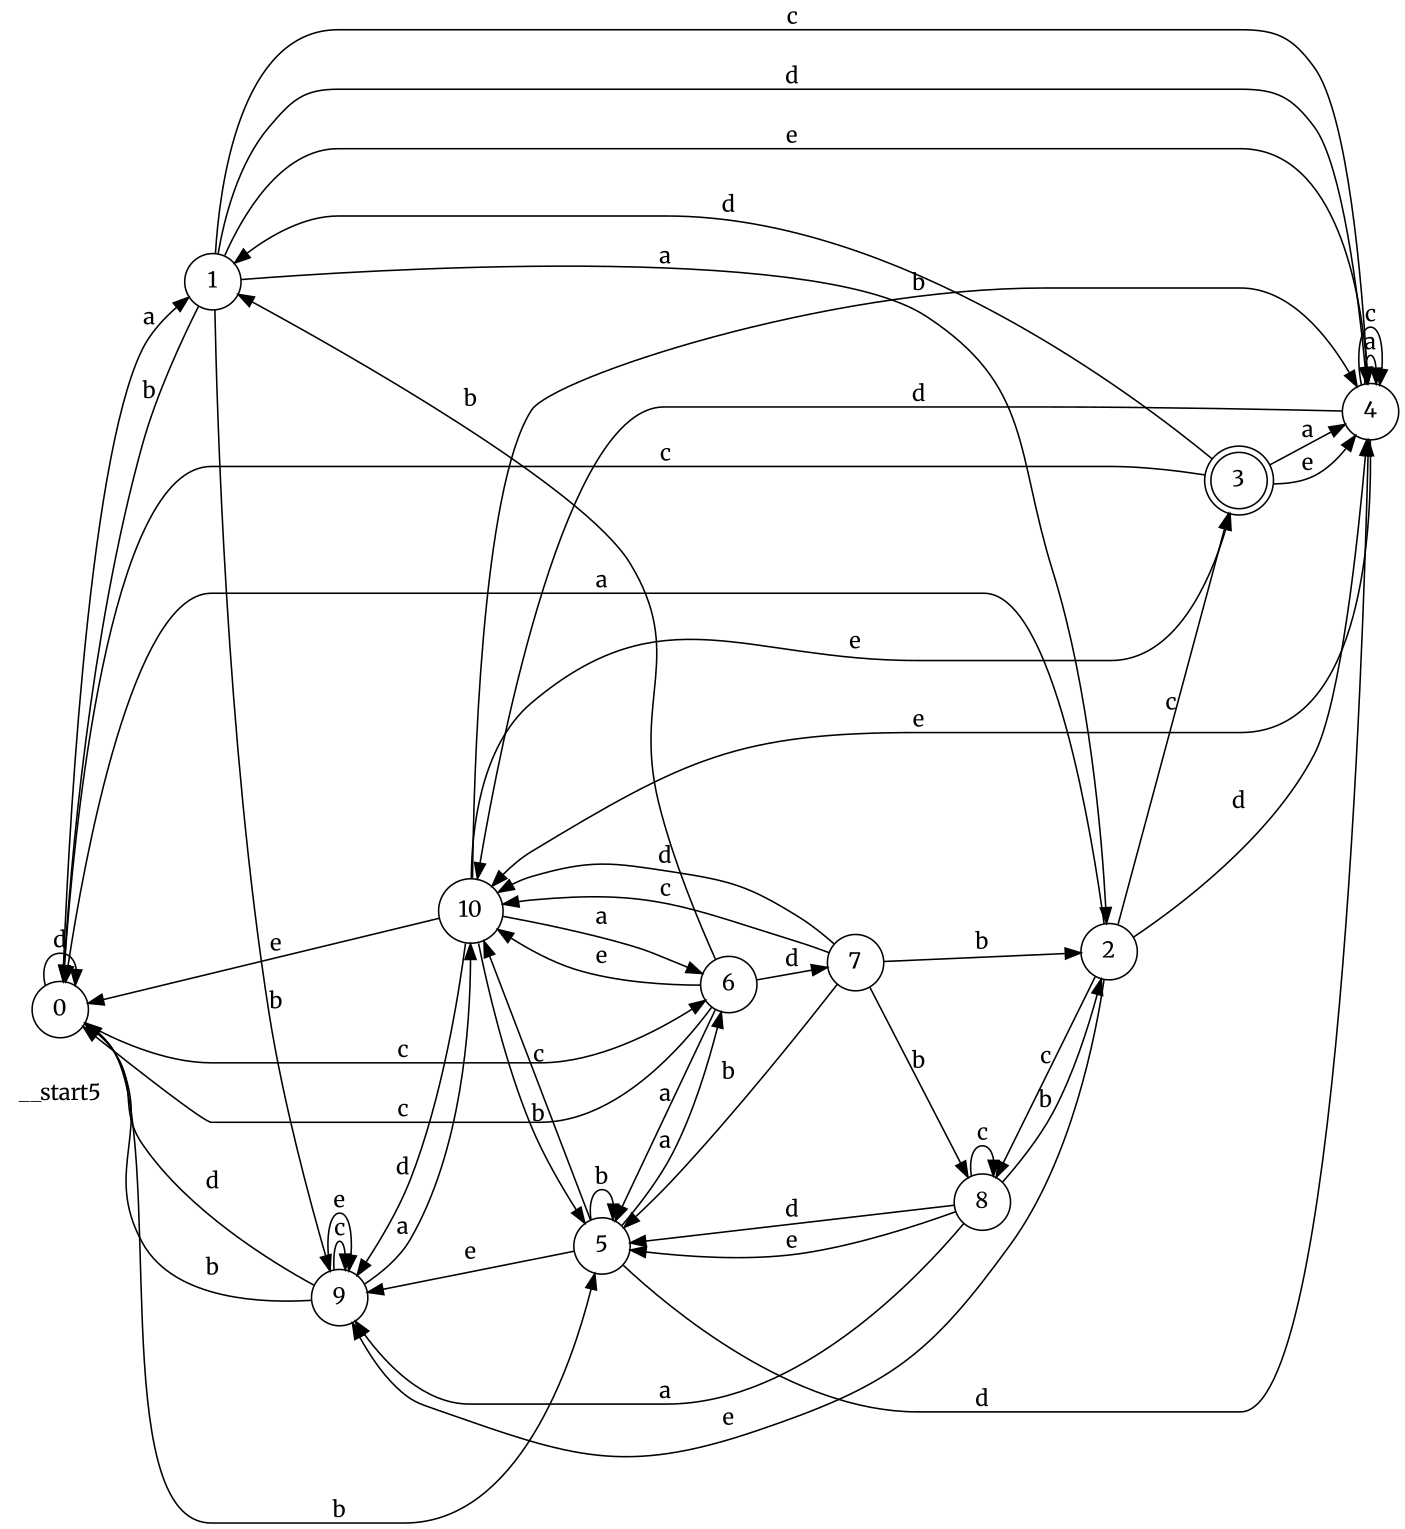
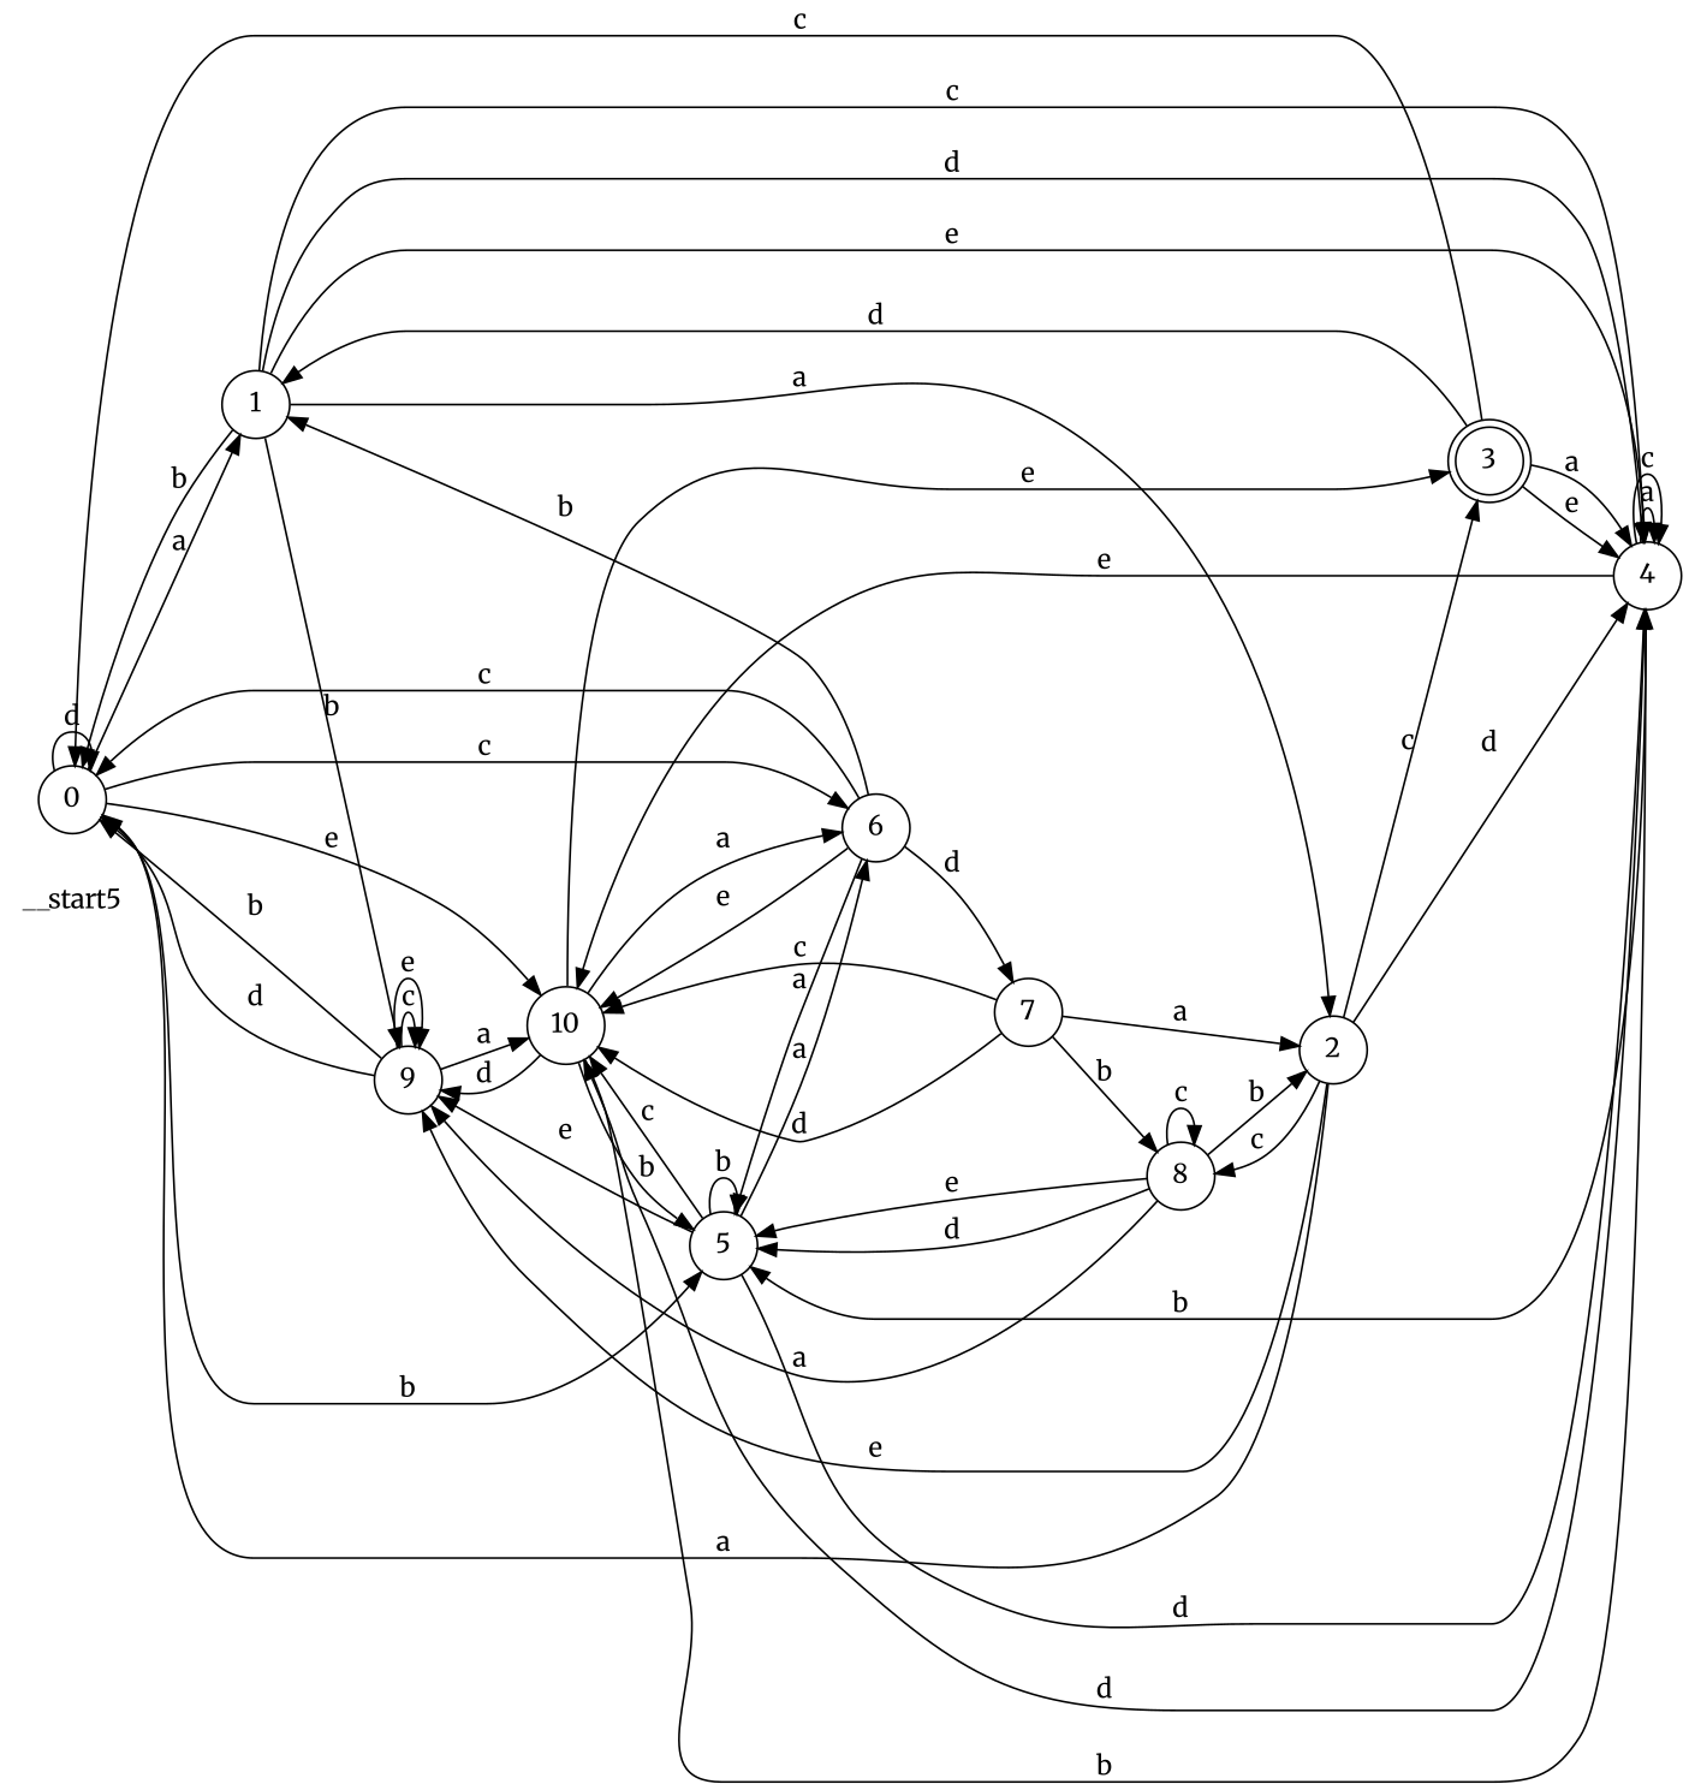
  digraph {
    fontname=Merriweather
    rankdir=LR
    node [fontname=Merriweather shape=circle color=black fillcolor=white style=filled]
    edge [fontname=Merriweather]
    n1 [label=__start5 shape=none color="" fillcolor="" style=""]
    n2 [label=0]
    n3 [label=1]
    n4 [label=5]
    n5 [label=6]
    n6 [label=10]
    n7 [label=2]
    n8 [label=4]
    n9 [label=9]
    n10 [label=7 style="rounded,filled"]
    n11 [label=3 shape=doublecircle style="rounded,filled"]
    n12 [label=8]
    n2 -> n2 [label=d]
    n2 -> n3 [label=a]
    n2 -> n4 [label=b]
    n2 -> n5 [label=c]
-   n6 -> n2 [label=e]
+   n2 -> n6 [label=e]
    n3 -> n2 [label=b]
    n3 -> n7 [label=a]
    n3 -> n8 [label=c]
    n3 -> n8 [label=d]
    n3 -> n8 [label=e]
    n3 -> n9 [label=b]
    n4 -> n4 [label=b]
    n4 -> n5 [label=a]
    n4 -> n6 [label=c]
    n4 -> n8 [label=d]
    n4 -> n9 [label=e]
    n5 -> n2 [label=c]
    n5 -> n3 [label=b]
    n5 -> n4 [label=a]
    n5 -> n6 [label=e]
    n5 -> n10 [label=d]
    n6 -> n4 [label=b]
    n6 -> n5 [label=a]
    n6 -> n8 [label=b]
    n6 -> n9 [label=d]
    n6 -> n11 [label=e]
    n7 -> n2 [label=a]
    n7 -> n8 [label=d]
    n7 -> n9 [label=e]
    n7 -> n11 [label=c]
    n7 -> n12 [label=c]
-   n10 -> n4 [label=b]
+   n8 -> n4 [label=b]
    n8 -> n6 [label=d]
    n8 -> n6 [label=e]
    n8 -> n8 [label=a]
    n8 -> n8 [label=c]
    n9 -> n2 [label=b]
    n9 -> n2 [label=d]
    n9 -> n6 [label=a]
    n9 -> n9 [label=c]
    n9 -> n9 [label=e]
    n10 -> n6 [label=c]
    n10 -> n6 [label=d]
-   n10 -> n7 [label=b]
+   n10 -> n7 [label=a]
    n10 -> n12 [label=b]
    n11 -> n2 [label=c]
    n11 -> n3 [label=d]
    n11 -> n8 [label=a]
    n11 -> n8 [label=e]
    n12 -> n4 [label=d]
    n12 -> n4 [label=e]
    n12 -> n7 [label=b]
    n12 -> n9 [label=a]
    n12 -> n12 [label=c]
  }
